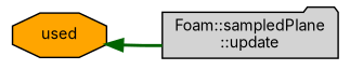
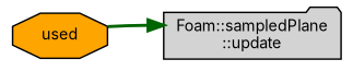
  digraph {
    rankdir=LR
    fontname=Inter
    node [color=black fontname=Inter fontsize=10 style=filled]
    n1 [fillcolor=orange fontcolor=black height=0.2 label=used shape=octagon width=0.4]
    n2 [height=0.2 label="Foam::sampledPlane\l::update" shape=folder width=0.4 fillcolor=lightgrey]
-   n1 -> n2 [color=darkgreen dir=back fontname=Inter fontsize=10 labelfontname=Helvetica labelfontsize=10 style=bold]
+   n2 -> n1 [color=darkgreen dir=back fontname=Inter fontsize=10 labelfontname=Helvetica labelfontsize=10 style=bold]
  }
